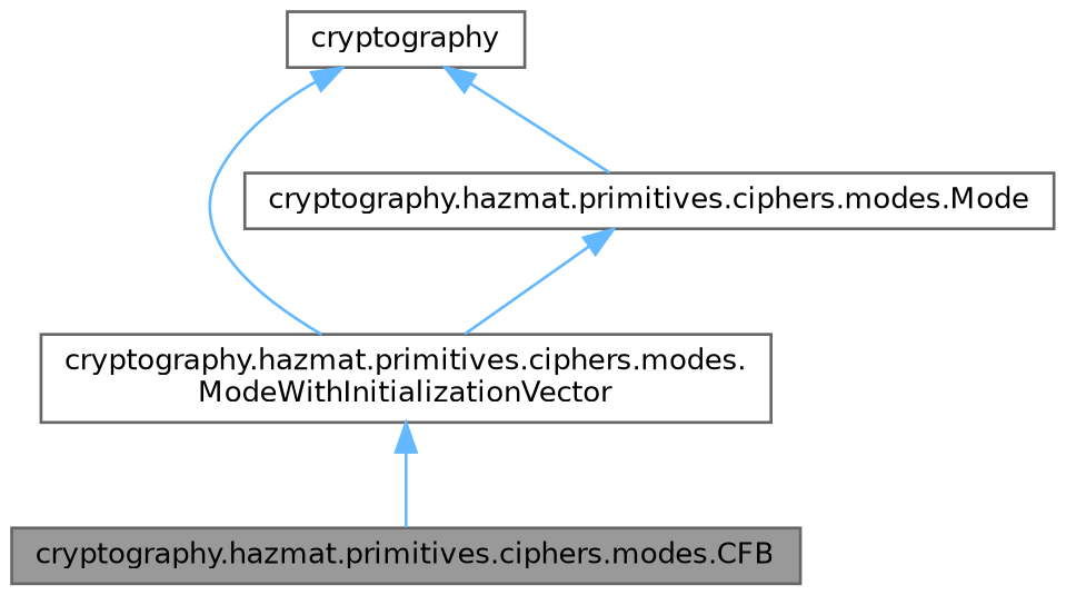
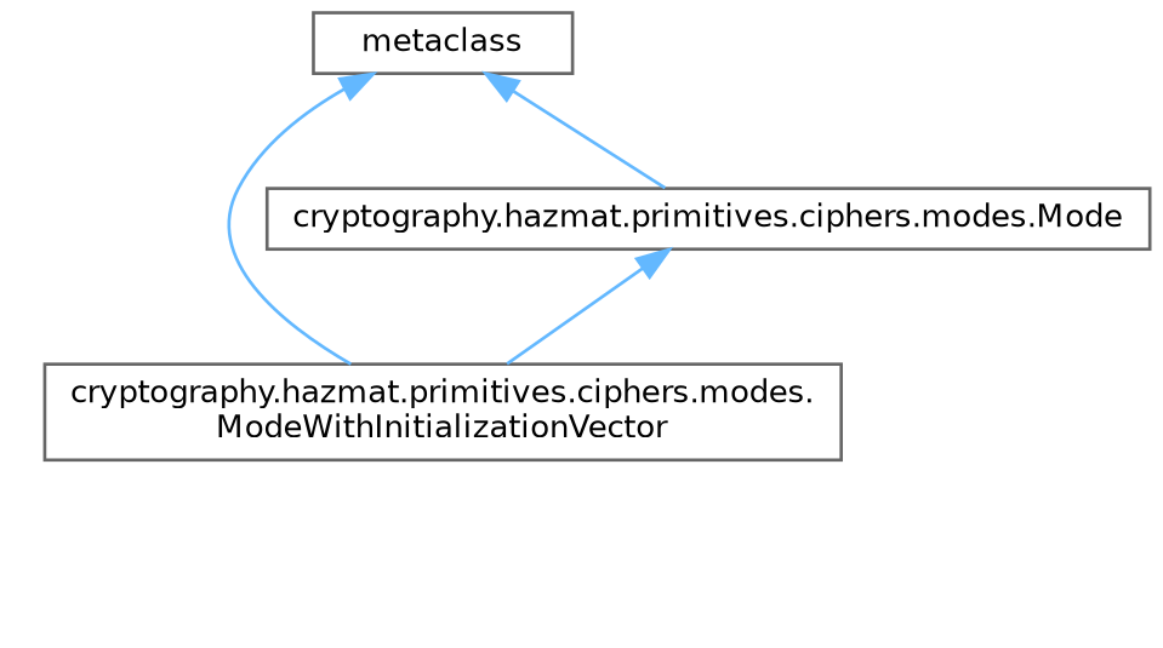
  digraph {
    node [color=gray40 fillcolor=white fontname=Helvetica fontsize=10 shape=box style=filled]
    edge [color=steelblue1 dir=back fontname=Helvetica fontsize=10 labelfontname=Helvetica labelfontsize=10 style=solid]
-   n1 [fillcolor=grey60 fontcolor=black height=0.2 label="cryptography.hazmat.primitives.ciphers.modes.CFB" width=0.4]
    n2 [height=0.2 label="cryptography.hazmat.primitives.ciphers.modes.\lModeWithInitializationVector" width=0.4]
    n3 [height=0.2 label="cryptography.hazmat.primitives.ciphers.modes.Mode" width=0.4]
-   n4 [height=0.2 label=cryptography width=0.4]
-   n2 -> n1
+   n4 [height=0.2 label=metaclass width=0.4]
    n3 -> n2
    n4 -> n2
    n4 -> n3
  }
